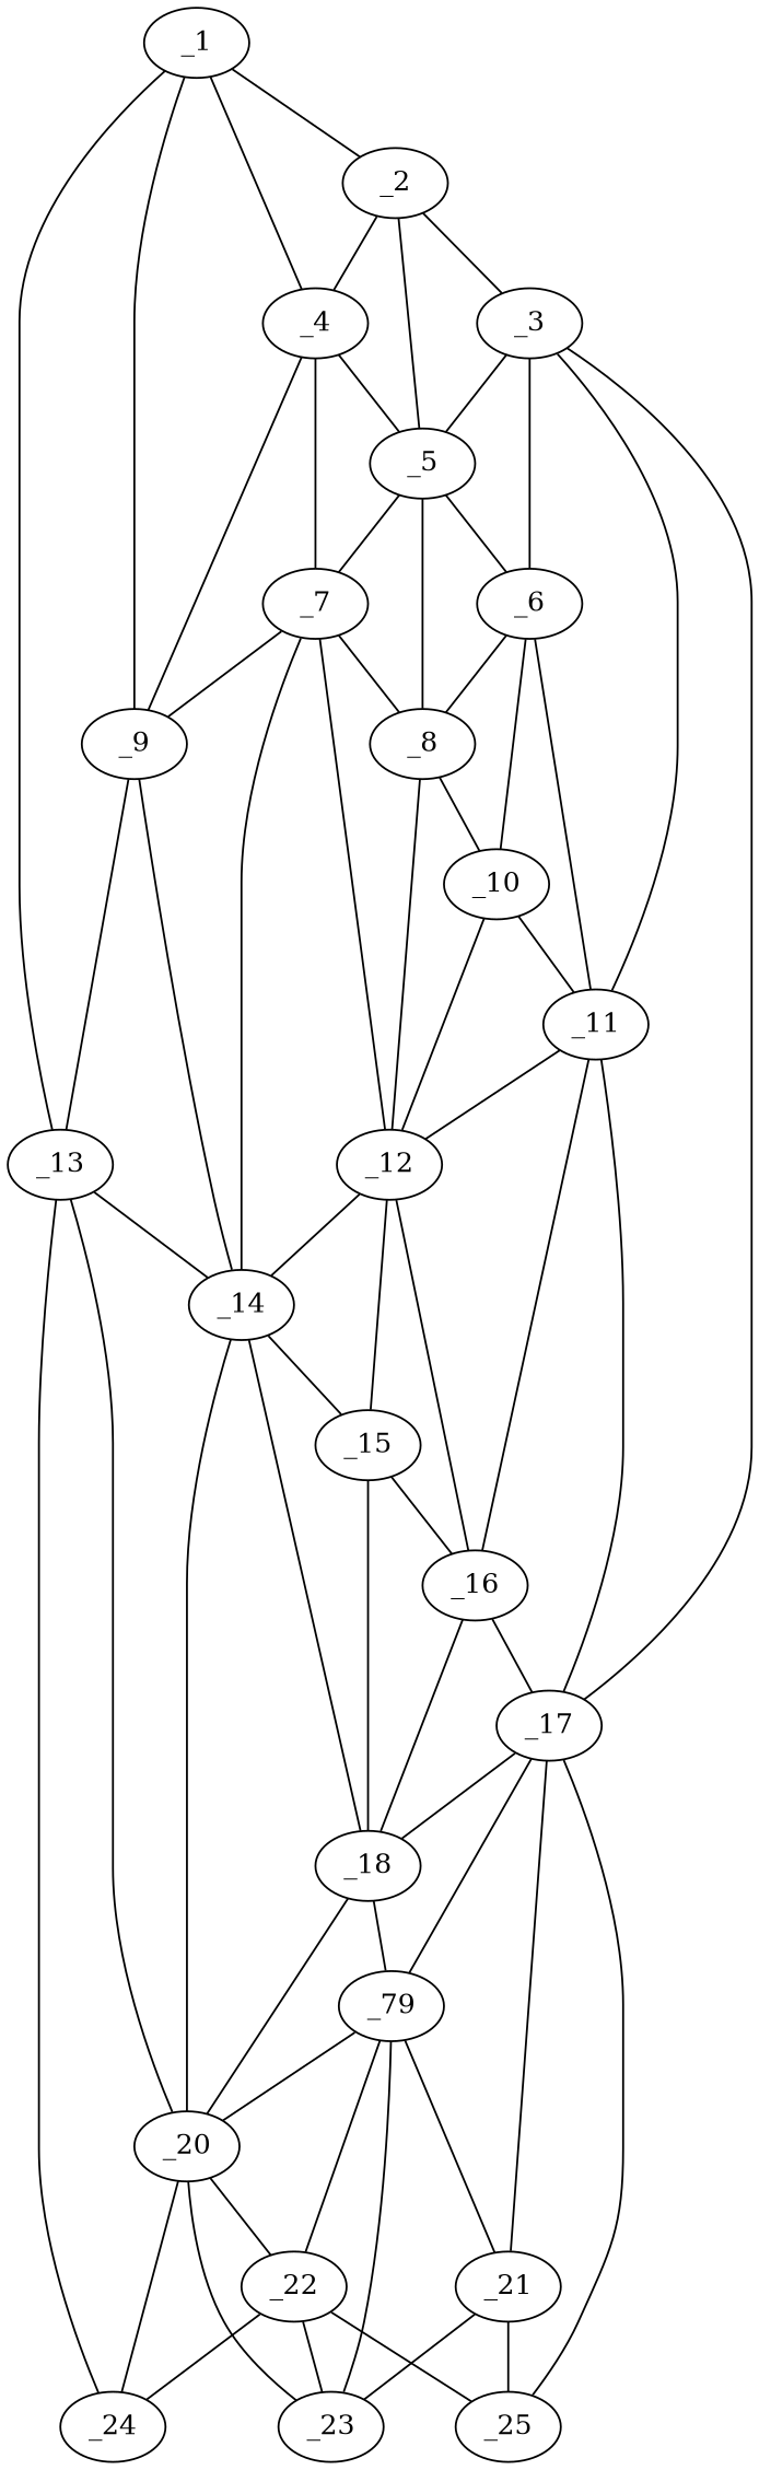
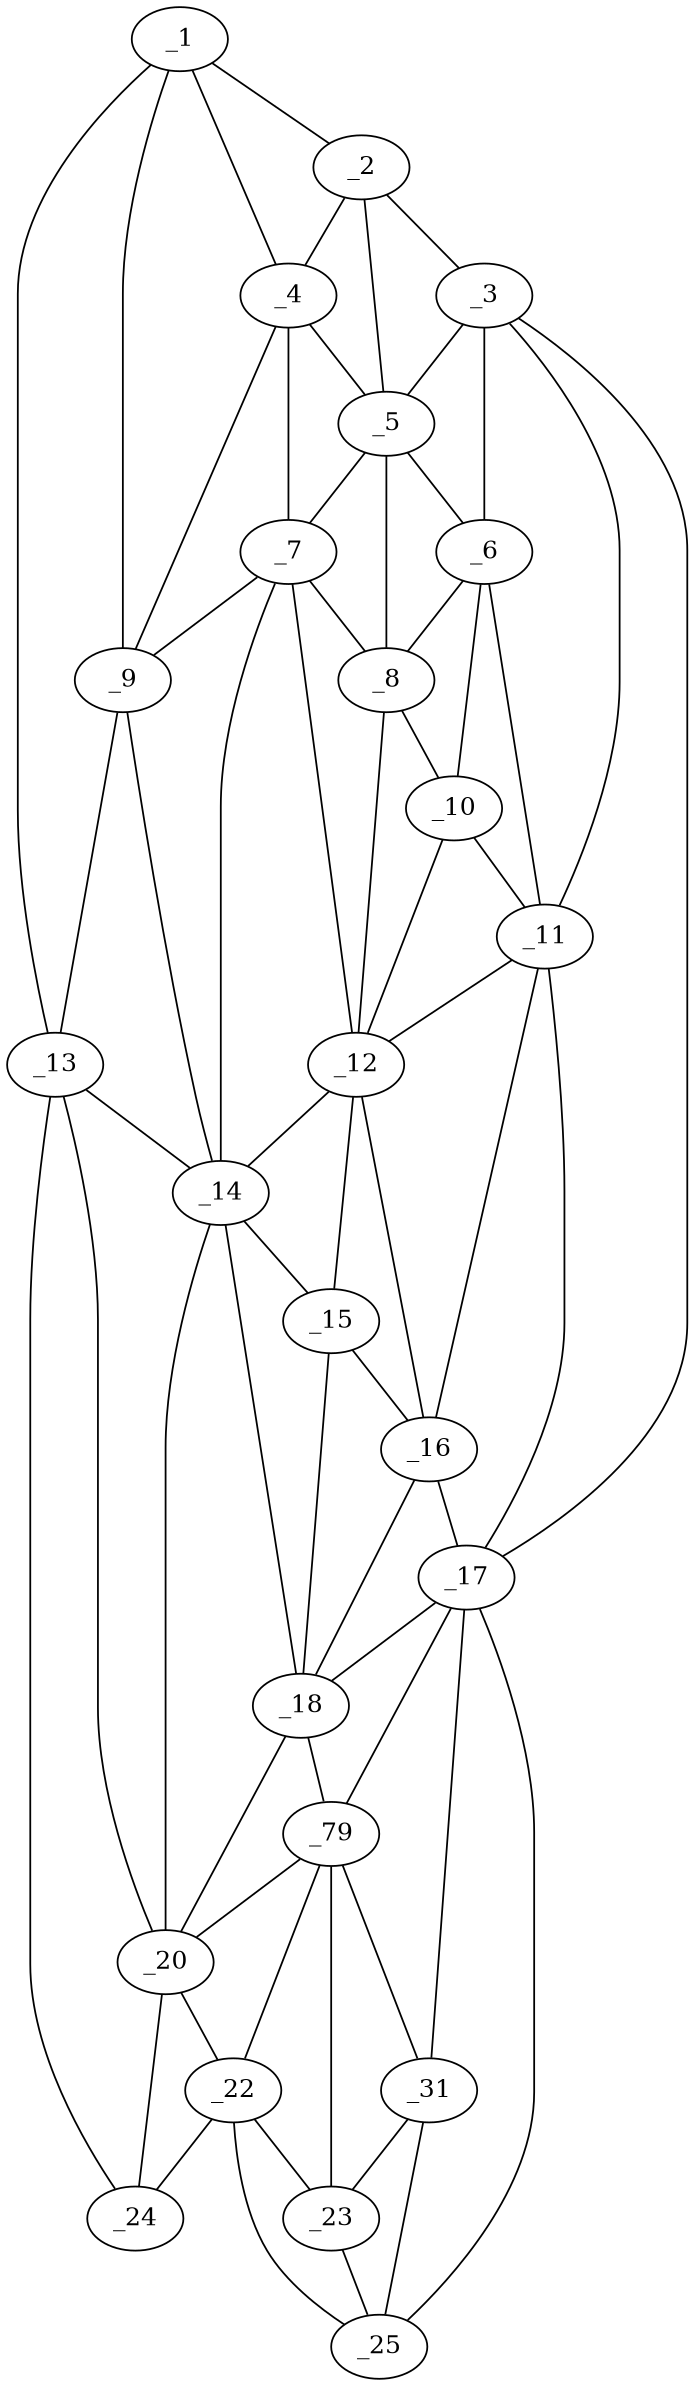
  graph {
    node [y=50]
    edge [valence=2]
    _1 [x=8 y=88]
    _2 [x=11 y=62]
    _4 [x=25 y=58]
    _9 [x=43 y=80]
    _13 [x=62 y=90]
    _3 [x=17 y=34]
    _5 [x=28]
    _6 [x=31 y=37]
    _11 [x=52 y=37]
    _17 [x=75 y=36]
    _7 [x=39 y=55]
    _14 [x=64 y=66]
    _20 [x=109 y=59]
    _24 [x=123 y=67]
    _8 [x=41]
    _10 [x=44 y=43]
    _12 [x=58 y=47]
    _16 [x=69 y=44]
    _18 [x=79 y=49]
    n20 [label=_79 x=104]
-   _21 [x=111 y=41]
+   _21 [x=111 y=41 label=_31]
    _25 [x=126 y=39]
    _15 [x=66 y=51]
    _22 [x=113 y=60]
    _23 [x=116 y=41]
    _1 -- _2 [valence=1]
    _1 -- _4
    _1 -- _9 [valence=1]
    _1 -- _13 [valence=1]
    _2 -- _4
    _2 -- _3
    _2 -- _5
    _4 -- _9
    _4 -- _5 [valence=1]
    _4 -- _7
    _9 -- _13
    _9 -- _14
    _13 -- _14 [valence=1]
    _13 -- _20
    _13 -- _24 [valence=1]
    _3 -- _5
    _3 -- _6 [valence=1]
    _3 -- _11 [valence=1]
    _3 -- _17 [valence=1]
    _5 -- _6
    _5 -- _7 [valence=1]
    _5 -- _8
    _6 -- _11
    _6 -- _8
    _6 -- _10
    _11 -- _17
    _11 -- _12
    _11 -- _16 [valence=1]
    _17 -- _18
    _17 -- n20
    _17 -- _21
    _17 -- _25 [valence=1]
    _7 -- _9
    _7 -- _14
    _7 -- _8
    _7 -- _12 [valence=1]
    _14 -- _20
    _14 -- _18
    _14 -- _15
    _20 -- _24
    _20 -- _22 [valence=1]
    _8 -- _10
    _8 -- _12 [valence=1]
    _10 -- _11
    _10 -- _12
    _12 -- _14
    _12 -- _16 [valence=1]
    _12 -- _15
    _16 -- _17
    _16 -- _18 [valence=1]
    _18 -- _20 [valence=1]
    _18 -- n20
    n20 -- _20
    n20 -- _21 [valence=1]
    n20 -- _22 [valence=1]
    n20 -- _23
    _21 -- _25 [valence=1]
    _21 -- _23
    _15 -- _16
    _15 -- _18
    _22 -- _24
    _22 -- _25 [valence=1]
    _22 -- _23
-   _23 -- _20
+   _23 -- _25
  }
